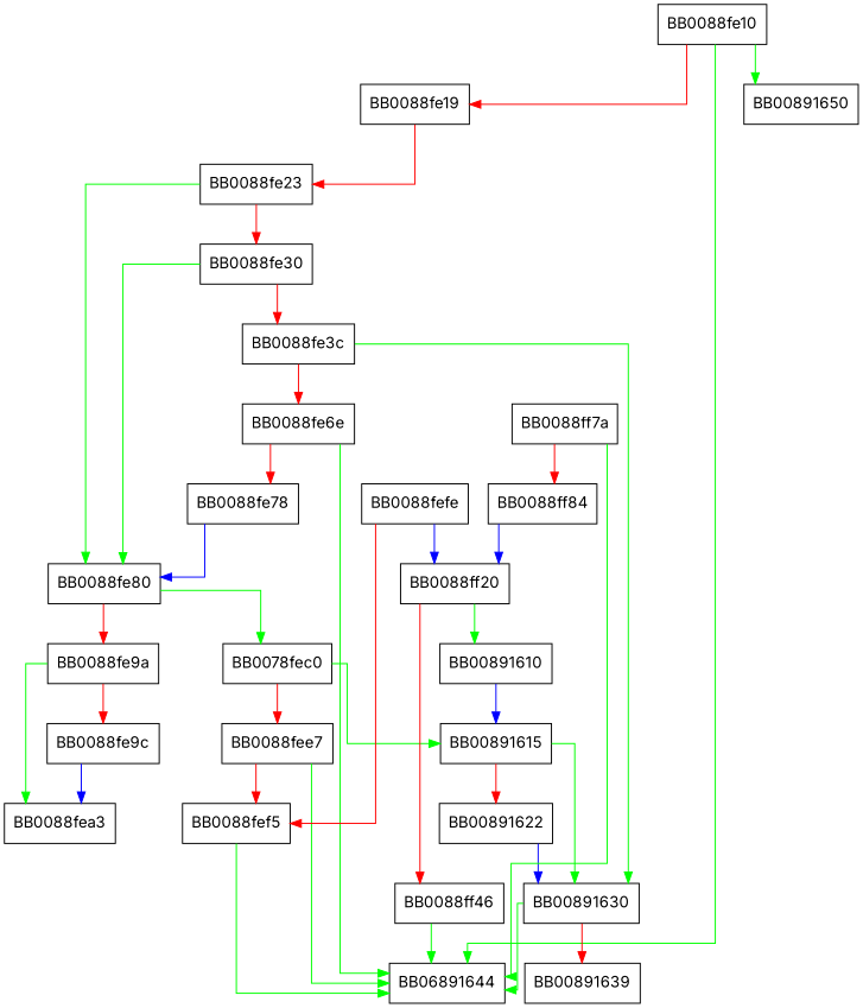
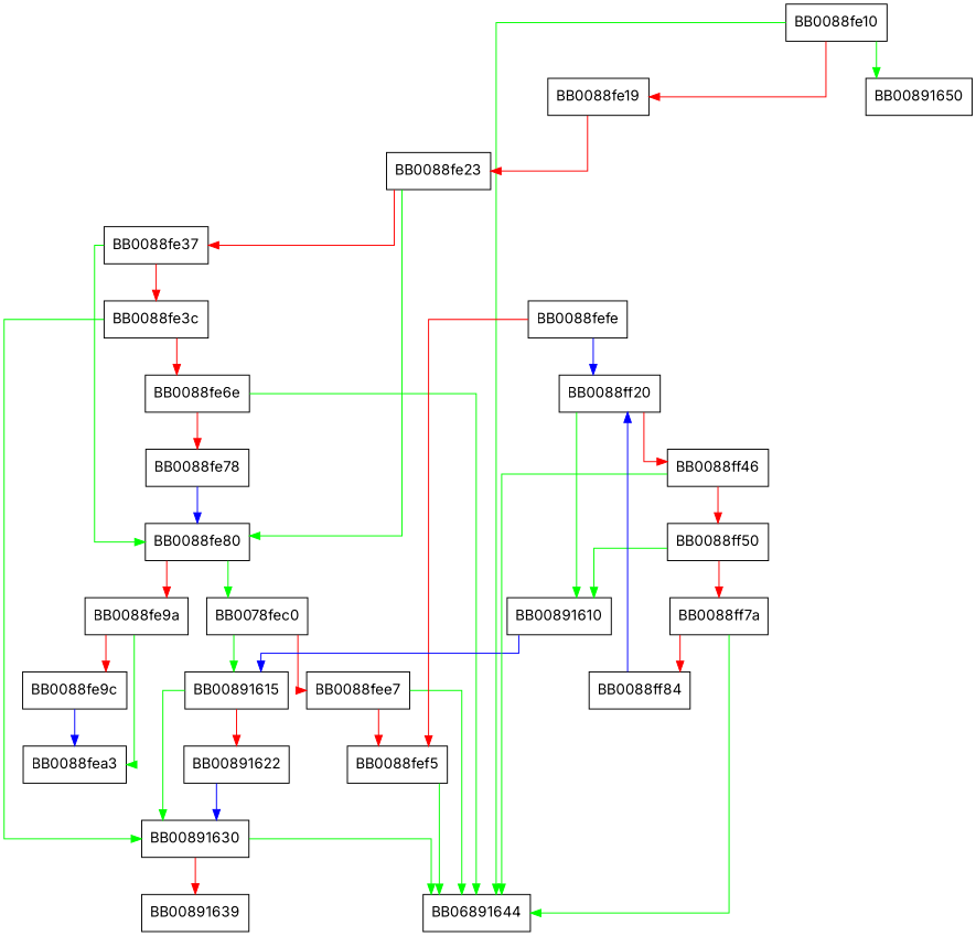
  digraph {
    fontname=Inter
    splines=ortho
    node [fontname=Inter shape=box]
    edge [color=green fontname=Inter]
    n1 [label=BB06891644]
    BB0088fe10
    BB0088fe19
    BB00891650
    BB0088fe23
    BB0088fe80
-   BB0088fe37 [label=BB0088fe30]
+   BB0088fe37
    n8 [label=BB0078fec0]
    BB0088fe9a
    BB0088fe3c
    BB00891615
    BB0088fee7
    BB0088fea3
    BB0088fe9c
    BB00891630
    BB0088fe6e
    BB00891639
    BB0088fe78
    BB00891622
    BB0088fef5
    BB0088fefe
    BB0088ff20
    BB00891610
    BB0088ff46
+   BB0088ff50
    BB0088ff7a
    BB0088ff84
    BB0088fe10 -> n1
    BB0088fe10 -> BB0088fe19 [color=red]
    BB0088fe10 -> BB00891650
    BB0088fe19 -> BB0088fe23 [color=red]
    BB0088fe23 -> BB0088fe80
    BB0088fe23 -> BB0088fe37 [color=red]
    BB0088fe80 -> n8
    BB0088fe80 -> BB0088fe9a [color=red]
    BB0088fe37 -> BB0088fe80
    BB0088fe37 -> BB0088fe3c [color=red]
    n8 -> BB00891615
    n8 -> BB0088fee7 [color=red]
    BB0088fe9a -> BB0088fea3
    BB0088fe9a -> BB0088fe9c [color=red]
    BB0088fe3c -> BB00891630
    BB0088fe3c -> BB0088fe6e [color=red]
    BB00891615 -> BB00891630
    BB00891615 -> BB00891622 [color=red]
    BB0088fee7 -> n1
    BB0088fee7 -> BB0088fef5 [color=red]
    BB0088fe9c -> BB0088fea3 [color=blue]
    BB00891630 -> n1
    BB00891630 -> BB00891639 [color=red]
    BB0088fe6e -> n1
    BB0088fe6e -> BB0088fe78 [color=red]
    BB0088fe78 -> BB0088fe80 [color=blue]
    BB00891622 -> BB00891630 [color=blue]
    BB0088fef5 -> n1
    BB0088fefe -> BB0088fef5 [color=red]
    BB0088fefe -> BB0088ff20 [color=blue]
    BB0088ff20 -> BB00891610
    BB0088ff20 -> BB0088ff46 [color=red]
    BB00891610 -> BB00891615 [color=blue]
    BB0088ff46 -> n1
+   BB0088ff46 -> BB0088ff50 [color=red]
+   BB0088ff50 -> BB00891610
+   BB0088ff50 -> BB0088ff7a [color=red]
    BB0088ff7a -> n1
    BB0088ff7a -> BB0088ff84 [color=red]
    BB0088ff84 -> BB0088ff20 [color=blue]
  }
